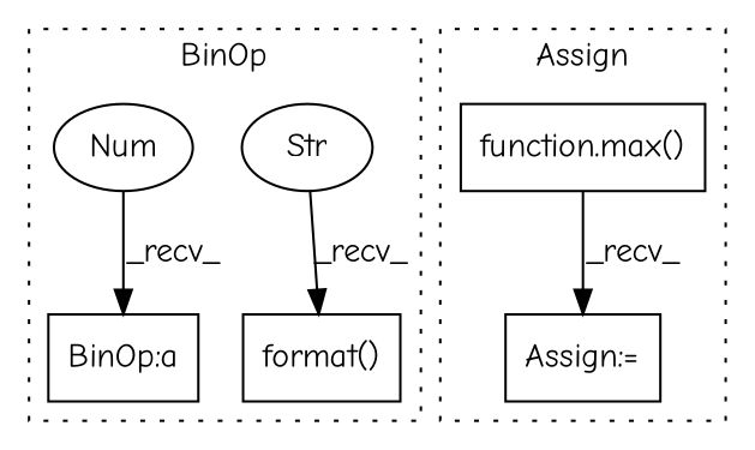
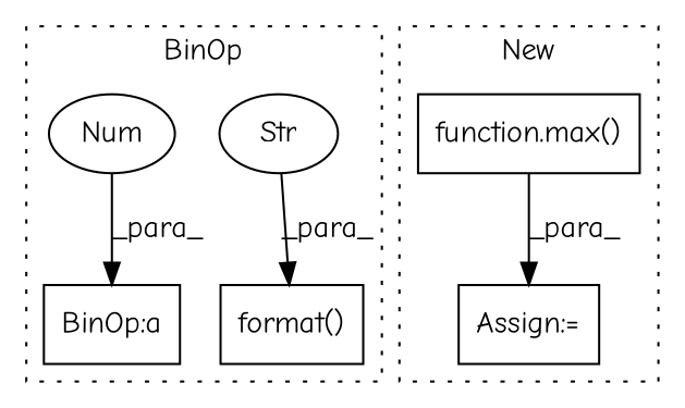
  digraph {
    fontname="Comic Neue"
    node [a=75 fontname="Comic Neue" l=1 shape=box]
    edge [fontname="Comic Neue"]
    n1 [l="30,1" label="format()" s="27265,27308"]
    n2 [a=66 l=22 label=Str s=27265 shape=ellipse]
    n3 [a=82 label="BinOp:a" s=27109]
    n4 [a=76 label=Num s=27110 shape=ellipse]
    n5 [l="4,1" label="function.max()" s="20031,20079"]
    n6 [a=68 l=3 label="Assign:=" s=20028]
    subgraph cluster_1 {
      label=BinOp
      style=dotted
      n1
      n2
      n3
      n4
    }
    subgraph cluster_2 {
-     label=Assign
+     label=New
      style=dotted
      n5
      n6
    }
-   n2 -> n1 [label=_recv_]
-   n4 -> n3 [label=_recv_]
-   n5 -> n6 [label=_recv_]
+   n2 -> n1 [label=_para_]
+   n4 -> n3 [label=_para_]
+   n5 -> n6 [label=_para_]
  }
